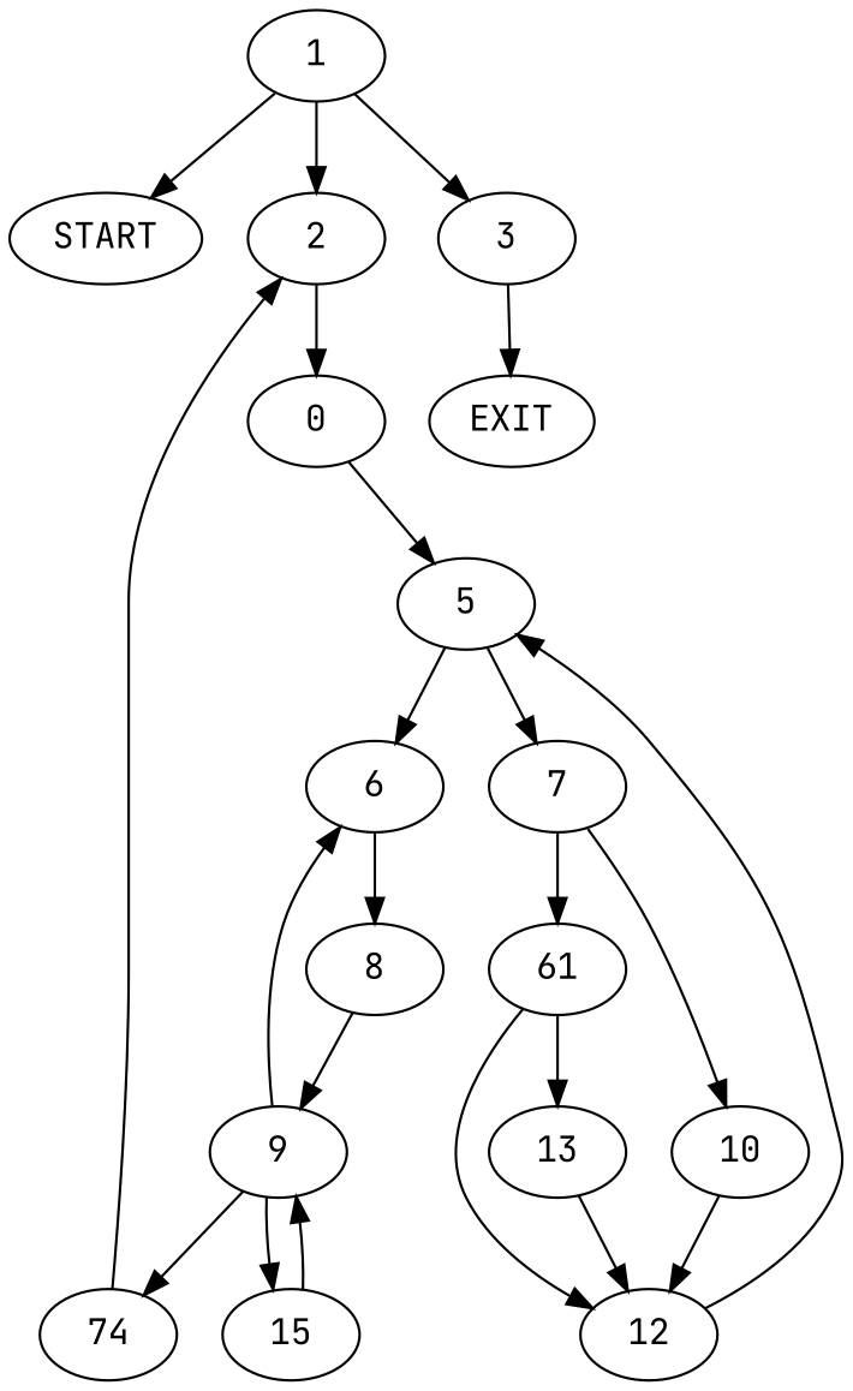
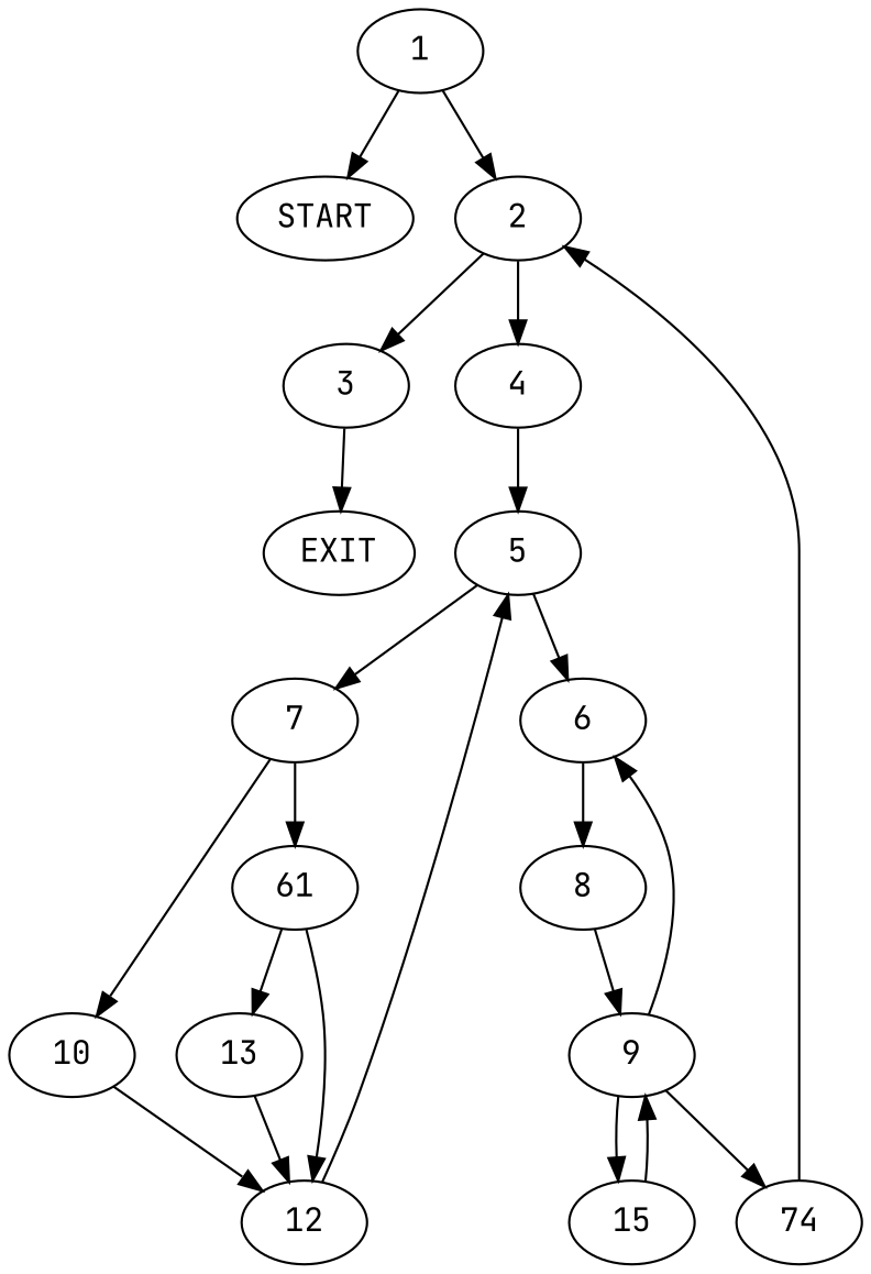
  digraph {
    fontname="JetBrains Mono"
    node [fontname="JetBrains Mono"]
    edge [fontname="JetBrains Mono"]
    n1 [label=START]
    1
    2
    n4 [label=EXIT]
    3
-   4 [label=0]
+   4
    5
    6
    7
    8
    10
    n12 [label=61]
    9
    n14 [label=74]
    15
    12
    13
    1 -> n1
    1 -> 2
-   1 -> 3
+   2 -> 3
    2 -> 4
    3 -> n4
    4 -> 5
    5 -> 6
    5 -> 7
    6 -> 8
    7 -> 10
    7 -> n12
    8 -> 9
    10 -> 12
    n12 -> 12
    n12 -> 13
    9 -> 6
    9 -> n14
    9 -> 15
    n14 -> 2
    15 -> 9
    12 -> 5
    13 -> 12
  }
